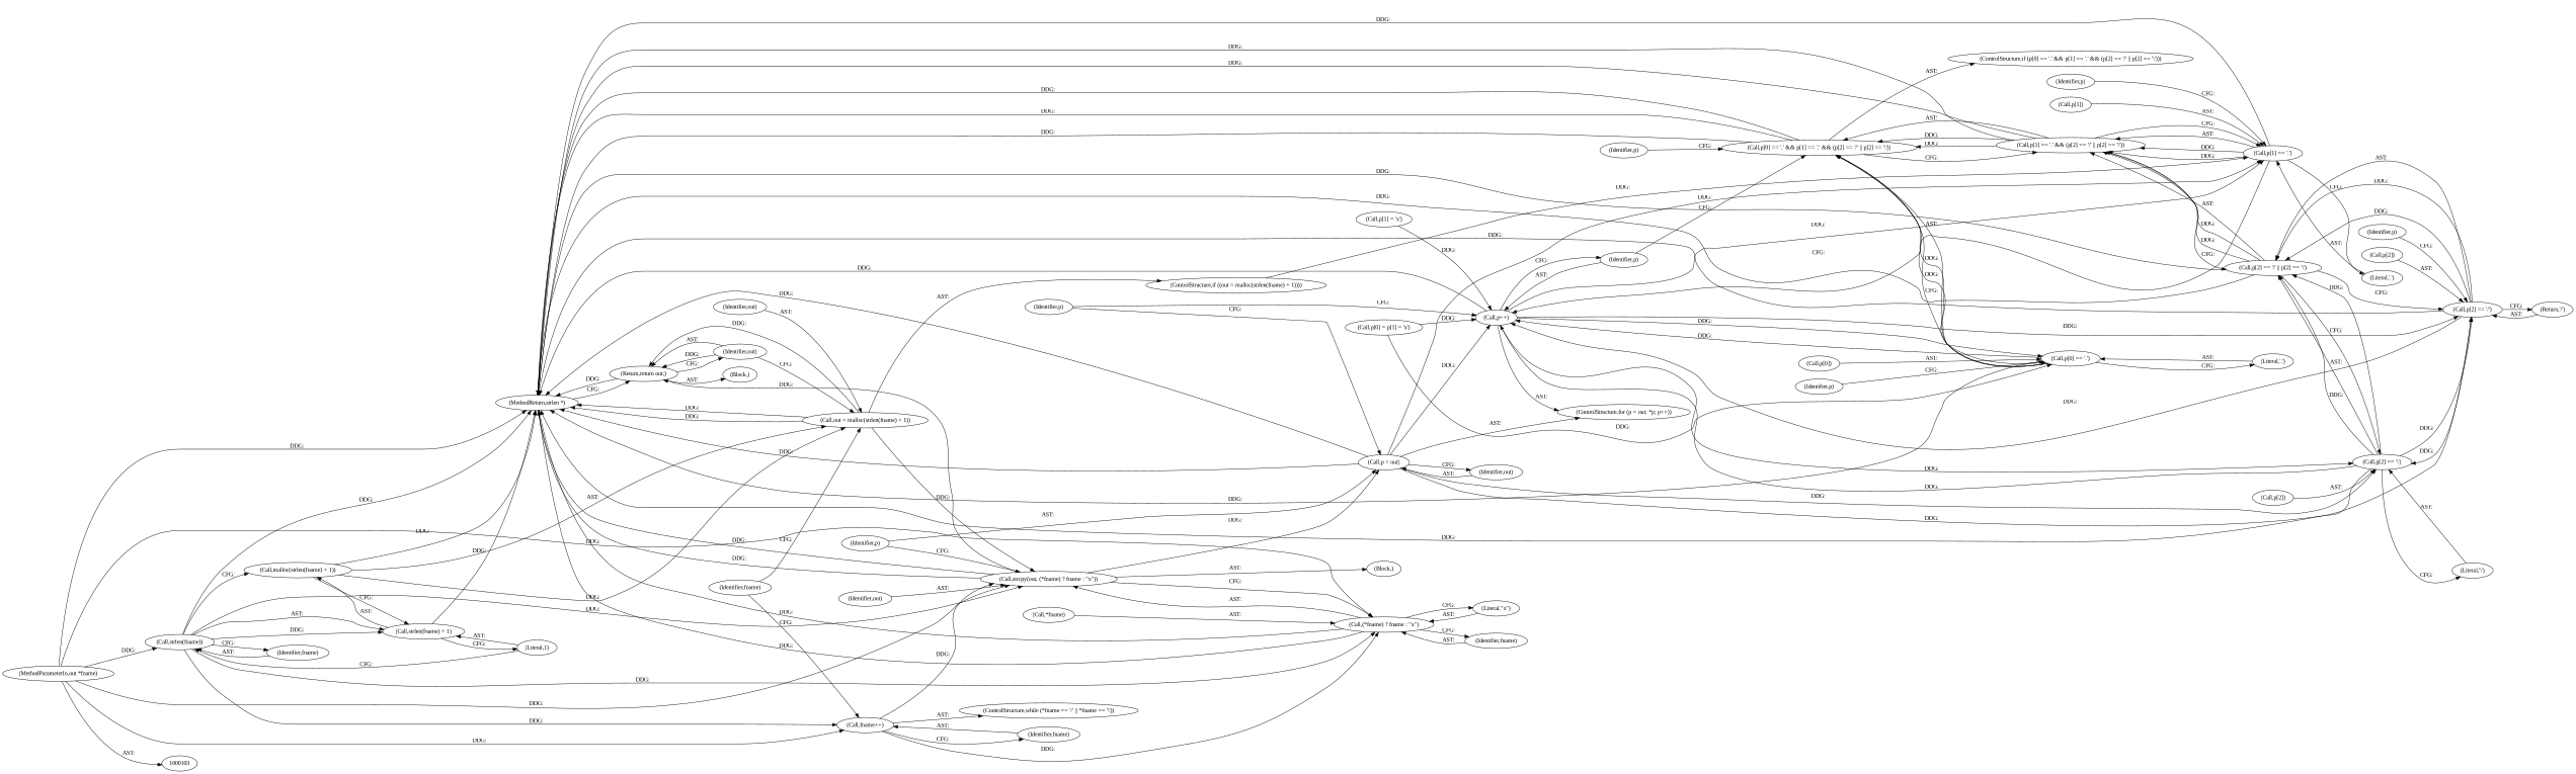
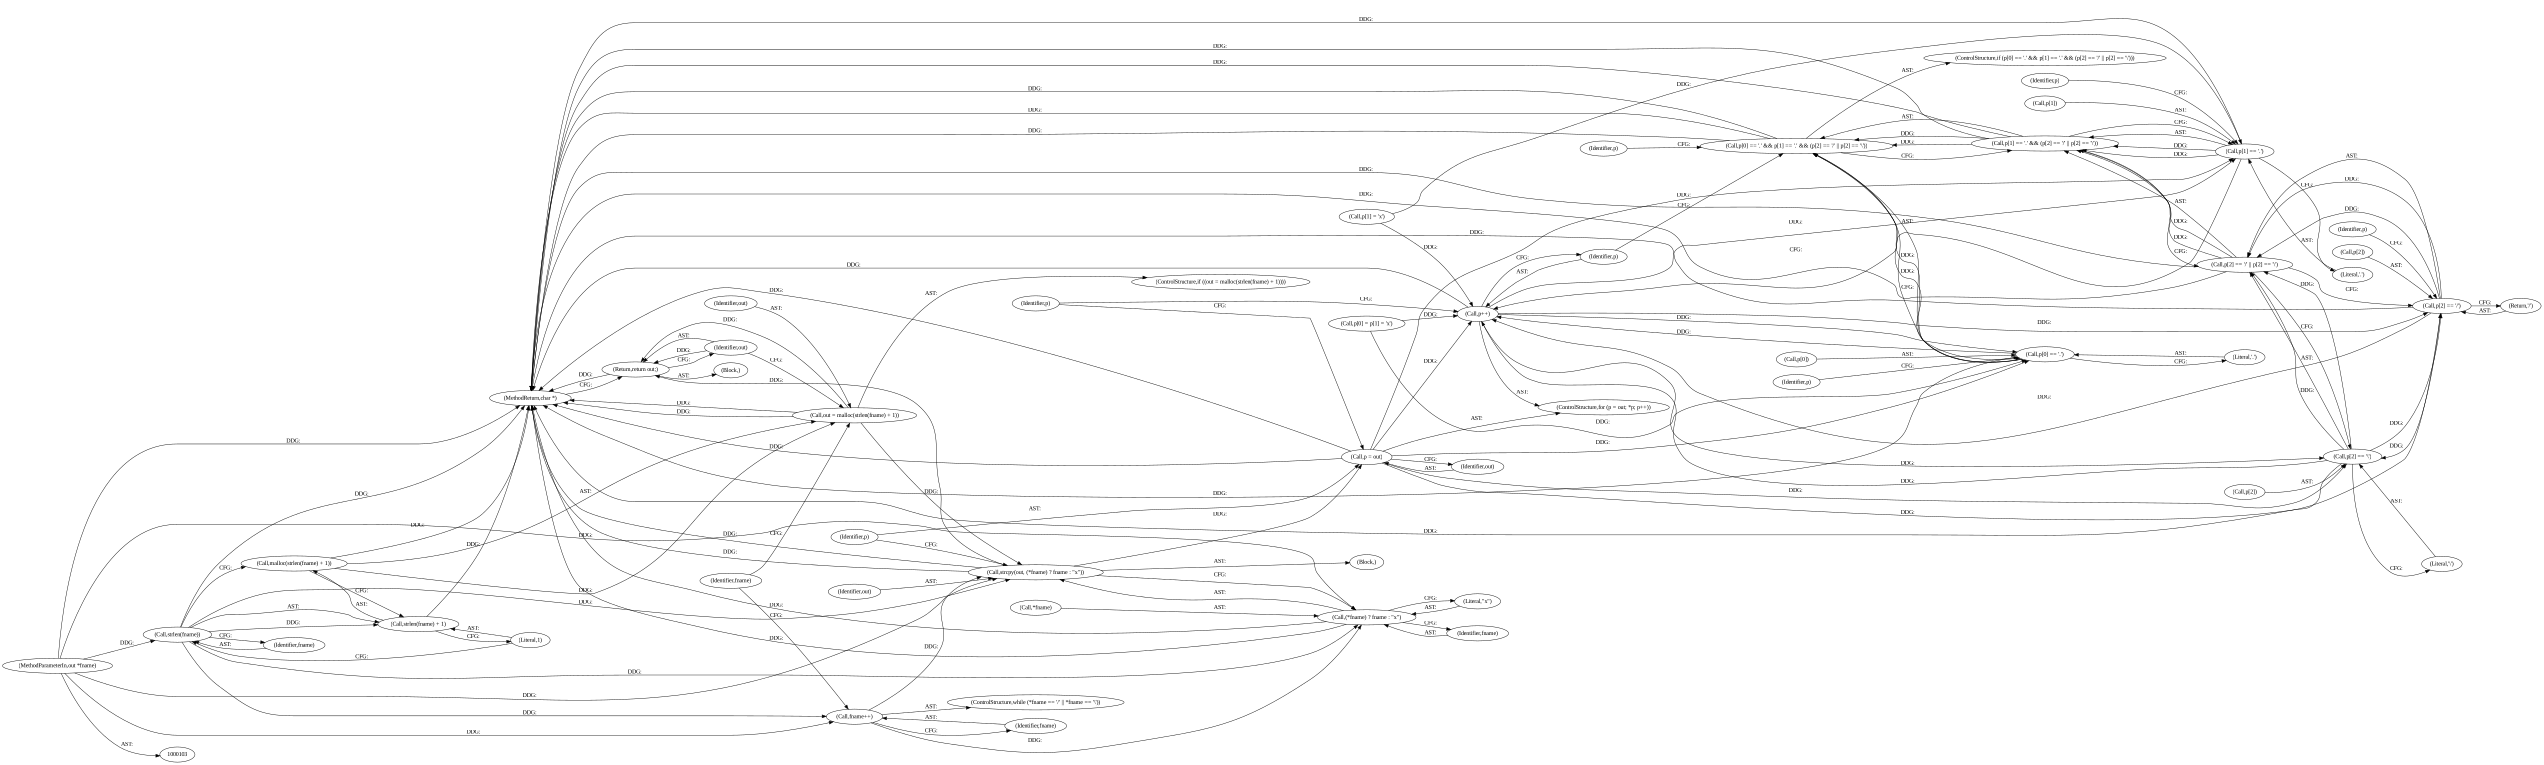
  digraph {
    fontname="Liberation Serif"
    rankdir=LR
    node [fontname="Liberation Serif"]
    edge [fontname="Liberation Serif"]
    n1 [label="(Call,strlen(fname))"]
    n2 [label="(Call,malloc(strlen(fname) + 1))"]
    n3 [label="(Call,strcpy(out, (*fname) ? fname : \"x\"))"]
    n4 [label="(Call,strlen(fname) + 1)"]
    n5 [label="(Call,fname++)"]
    n6 [label="(Call,(*fname) ? fname : \"x\")"]
    n7 [label="(Identifier,fname)"]
-   n8 [label="(MethodReturn,strlen *)"]
+   n8 [label="(MethodReturn,char *)"]
    n9 [label="(Call,out = malloc(strlen(fname) + 1))"]
    n10 [label="(Return,return out;)"]
    n11 [label="(Call,p = out)"]
    n12 [label="(Block,)"]
    n13 [label="(Literal,1)"]
    n14 [label="(ControlStructure,while (*fname == '/' || *fname == '\\'))"]
    n15 [label="(Identifier,fname)"]
    n16 [label="(Identifier,fname)"]
    n17 [label="(Literal,\"x\")"]
    n18 [label="(MethodParameterIn,out *fname)"]
    1000103
    n20 [label="(ControlStructure,if ((out = malloc(strlen(fname) + 1))))"]
    n21 [label="(Identifier,out)"]
    n22 [label="(Block,)"]
    n23 [label="(Call,p++)"]
    n24 [label="(Call,p[0] == '.')"]
    n25 [label="(Call,p[1] == '.')"]
    n26 [label="(Call,p[2] == '/')"]
    n27 [label="(Call,p[2] == '\\')"]
    n28 [label="(ControlStructure,for (p = out; *p; p++))"]
    n29 [label="(Identifier,out)"]
    n30 [label="(Identifier,p)"]
    n31 [label="(Call,p[0] == '.' && p[1] == '.' && (p[2] == '/' || p[2] == '\\'))"]
    n32 [label="(Literal,'.')"]
    n33 [label="(Call,p[1] == '.' && (p[2] == '/' || p[2] == '\\'))"]
    n34 [label="(Literal,'.')"]
    n35 [label="(Call,p[2] == '/' || p[2] == '\\')"]
    n36 [label="(Return,'/')"]
    n37 [label="(Literal,'\\')"]
    n38 [label="(ControlStructure,if (p[0] == '.' && p[1] == '.' && (p[2] == '/' || p[2] == '\\')))"]
    n39 [label="(Call,p[0] = p[1] = 'x')"]
    n40 [label="(Identifier,p)"]
    n41 [label="(Identifier,fname)"]
    n42 [label="(Call,p[1] = 'x')"]
    n43 [label="(Call,p[0])"]
    n44 [label="(Identifier,p)"]
    n45 [label="(Identifier,out)"]
    n46 [label="(Identifier,p)"]
    n47 [label="(Identifier,p)"]
    n48 [label="(Call,p[2])"]
    n49 [label="(Identifier,p)"]
    n50 [label="(Identifier,p)"]
    n51 [label="(Call,*fname)"]
    n52 [label="(Call,p[2])"]
    n53 [label="(Identifier,out)"]
    n54 [label="(Call,p[1])"]
    n1 -> n2 [label="CFG: "]
    n1 -> n3 [label="DDG: "]
    n1 -> n4 [label="AST: "]
    n1 -> n4 [label="DDG: "]
    n1 -> n5 [label="DDG: "]
    n1 -> n6 [label="DDG: "]
    n1 -> n7 [label="CFG: "]
    n1 -> n8 [label="DDG: "]
    n2 -> n4 [label="CFG: "]
    n2 -> n8 [label="DDG: "]
    n2 -> n9 [label="AST: "]
    n2 -> n9 [label="DDG: "]
    n3 -> n6 [label="CFG: "]
    n3 -> n8 [label="DDG: "]
    n3 -> n8 [label="DDG: "]
    n3 -> n10 [label="DDG: "]
    n3 -> n11 [label="DDG: "]
    n3 -> n12 [label="AST: "]
    n4 -> n2 [label="AST: "]
    n4 -> n8 [label="DDG: "]
    n4 -> n13 [label="CFG: "]
    n5 -> n3 [label="DDG: "]
    n5 -> n6 [label="DDG: "]
    n5 -> n14 [label="AST: "]
    n5 -> n15 [label="CFG: "]
    n6 -> n3 [label="AST: "]
    n6 -> n8 [label="DDG: "]
    n6 -> n8 [label="DDG: "]
    n6 -> n16 [label="CFG: "]
    n6 -> n17 [label="CFG: "]
    n7 -> n1 [label="AST: "]
    n8 -> n10 [label="CFG: "]
    n9 -> n3 [label="DDG: "]
    n9 -> n8 [label="DDG: "]
    n9 -> n8 [label="DDG: "]
    n9 -> n10 [label="DDG: "]
    n9 -> n20 [label="AST: "]
    n10 -> n8 [label="DDG: "]
    n10 -> n21 [label="CFG: "]
    n10 -> n22 [label="AST: "]
    n11 -> n8 [label="DDG: "]
    n11 -> n8 [label="DDG: "]
    n11 -> n23 [label="DDG: "]
+   n11 -> n24 [label="DDG: "]
    n11 -> n25 [label="DDG: "]
    n11 -> n26 [label="DDG: "]
    n11 -> n27 [label="DDG: "]
    n11 -> n28 [label="AST: "]
    n11 -> n29 [label="CFG: "]
    n13 -> n1 [label="CFG: "]
    n13 -> n4 [label="AST: "]
    n15 -> n5 [label="AST: "]
    n16 -> n6 [label="AST: "]
    n17 -> n6 [label="AST: "]
    n18 -> n1 [label="DDG: "]
    n18 -> n3 [label="DDG: "]
    n18 -> n5 [label="DDG: "]
    n18 -> n6 [label="DDG: "]
    n18 -> n8 [label="DDG: "]
    n18 -> 1000103 [label="AST: "]
    n21 -> n9 [label="CFG: "]
    n21 -> n10 [label="AST: "]
    n21 -> n10 [label="DDG: "]
    n23 -> n8 [label="DDG: "]
    n23 -> n24 [label="DDG: "]
    n23 -> n25 [label="DDG: "]
    n23 -> n26 [label="DDG: "]
    n23 -> n27 [label="DDG: "]
    n23 -> n28 [label="AST: "]
    n23 -> n30 [label="CFG: "]
    n24 -> n8 [label="DDG: "]
    n24 -> n23 [label="DDG: "]
    n24 -> n31 [label="AST: "]
    n24 -> n31 [label="DDG: "]
    n24 -> n31 [label="DDG: "]
    n24 -> n32 [label="CFG: "]
    n25 -> n8 [label="DDG: "]
    n25 -> n23 [label="CFG: "]
    n25 -> n33 [label="AST: "]
    n25 -> n33 [label="DDG: "]
    n25 -> n33 [label="DDG: "]
    n25 -> n34 [label="CFG: "]
    n26 -> n8 [label="DDG: "]
    n26 -> n23 [label="DDG: "]
    n26 -> n27 [label="DDG: "]
    n26 -> n35 [label="AST: "]
    n26 -> n35 [label="DDG: "]
    n26 -> n35 [label="DDG: "]
    n26 -> n36 [label="CFG: "]
    n27 -> n8 [label="DDG: "]
    n27 -> n23 [label="DDG: "]
    n27 -> n26 [label="DDG: "]
    n27 -> n35 [label="AST: "]
    n27 -> n35 [label="DDG: "]
    n27 -> n35 [label="DDG: "]
    n27 -> n37 [label="CFG: "]
    n29 -> n11 [label="AST: "]
    n30 -> n23 [label="AST: "]
    n30 -> n31 [label="CFG: "]
    n31 -> n8 [label="DDG: "]
    n31 -> n8 [label="DDG: "]
    n31 -> n8 [label="DDG: "]
    n31 -> n24 [label="CFG: "]
    n31 -> n33 [label="CFG: "]
    n31 -> n38 [label="AST: "]
    n32 -> n24 [label="AST: "]
    n33 -> n8 [label="DDG: "]
    n33 -> n8 [label="DDG: "]
    n33 -> n25 [label="CFG: "]
    n33 -> n31 [label="AST: "]
    n33 -> n31 [label="DDG: "]
    n33 -> n31 [label="DDG: "]
    n33 -> n35 [label="CFG: "]
    n34 -> n25 [label="AST: "]
    n35 -> n8 [label="DDG: "]
    n35 -> n8 [label="DDG: "]
    n35 -> n26 [label="CFG: "]
    n35 -> n27 [label="CFG: "]
    n35 -> n33 [label="AST: "]
    n35 -> n33 [label="DDG: "]
    n35 -> n33 [label="DDG: "]
    n36 -> n26 [label="AST: "]
    n37 -> n27 [label="AST: "]
    n39 -> n23 [label="DDG: "]
    n39 -> n24 [label="DDG: "]
    n40 -> n24 [label="CFG: "]
    n41 -> n5 [label="CFG: "]
    n41 -> n9 [label="CFG: "]
    n42 -> n23 [label="DDG: "]
-   n20 -> n25 [label="DDG: "]
+   n42 -> n25 [label="DDG: "]
    n43 -> n24 [label="AST: "]
    n44 -> n3 [label="CFG: "]
    n44 -> n11 [label="AST: "]
    n45 -> n9 [label="AST: "]
    n46 -> n26 [label="CFG: "]
    n47 -> n31 [label="CFG: "]
    n48 -> n27 [label="AST: "]
    n49 -> n11 [label="CFG: "]
    n49 -> n23 [label="CFG: "]
    n50 -> n25 [label="CFG: "]
    n51 -> n6 [label="AST: "]
    n52 -> n26 [label="AST: "]
    n53 -> n3 [label="AST: "]
    n54 -> n25 [label="AST: "]
  }
